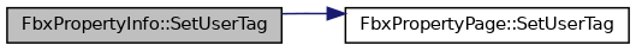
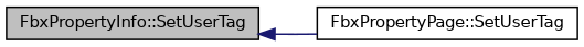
  digraph {
    rankdir=LR
    node [color=black fontname=Helvetica fontsize=10 shape=record style=filled]
    n1 [fillcolor=grey75 fontcolor=black height=0.2 label="FbxPropertyInfo::SetUserTag" width=0.4]
    n2 [fillcolor=white height=0.2 label="FbxPropertyPage::SetUserTag" width=0.4]
-   n2 -> n1 [color=midnightblue dir=back fontname=Helvetica fontsize=10 labelfontname=Helvetica labelfontsize=10 style=solid]
+   n1 -> n2 [color=midnightblue dir=back fontname=Helvetica fontsize=10 labelfontname=Helvetica labelfontsize=10 style=solid]
  }
